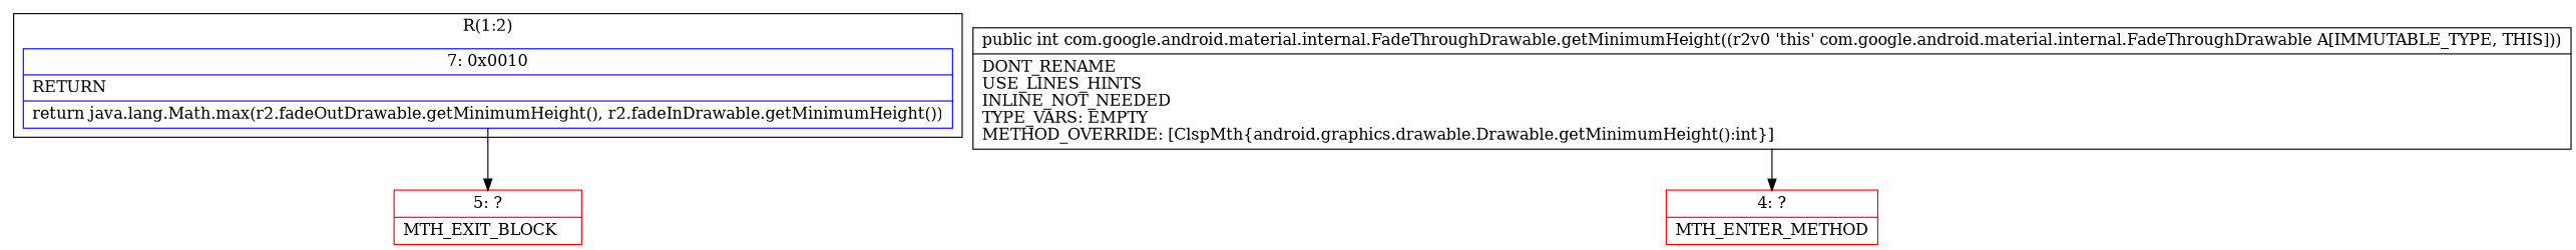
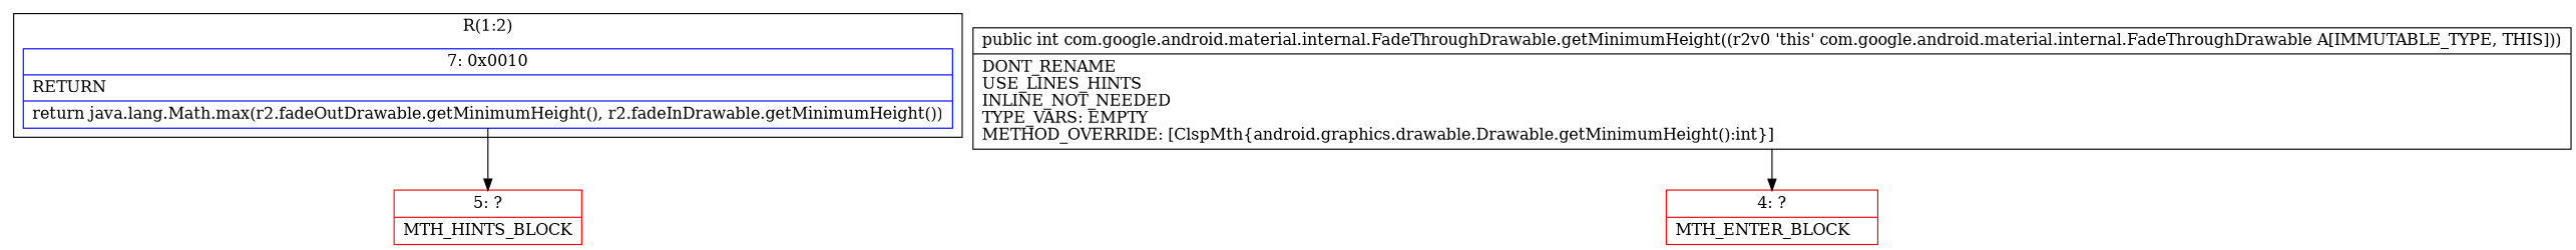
  digraph {
    fontname="DejaVu Serif"
    node [color=red fontname="DejaVu Serif" shape=record]
    edge [fontname="DejaVu Serif"]
    n1 [color=blue label="{7\:\ 0x0010|RETURN\l|return java.lang.Math.max(r2.fadeOutDrawable.getMinimumHeight(), r2.fadeInDrawable.getMinimumHeight())\l}"]
-   n2 [label="{5\:\ ?|MTH_EXIT_BLOCK\l}"]
-   n3 [label="{4\:\ ?|MTH_ENTER_METHOD\l}"]
+   n2 [label="{5\:\ ?|MTH_HINTS_BLOCK\l}"]
+   n3 [label="{4\:\ ?|MTH_ENTER_BLOCK\l}"]
    n4 [label="{public int com.google.android.material.internal.FadeThroughDrawable.getMinimumHeight((r2v0 'this' com.google.android.material.internal.FadeThroughDrawable A[IMMUTABLE_TYPE, THIS]))  | DONT_RENAME\lUSE_LINES_HINTS\lINLINE_NOT_NEEDED\lTYPE_VARS: EMPTY\lMETHOD_OVERRIDE: [ClspMth\{android.graphics.drawable.Drawable.getMinimumHeight():int\}]\l}" color=""]
    subgraph cluster_1 {
      label="R(1:2)"
      n1
    }
    n1 -> n2
    n4 -> n3
  }
